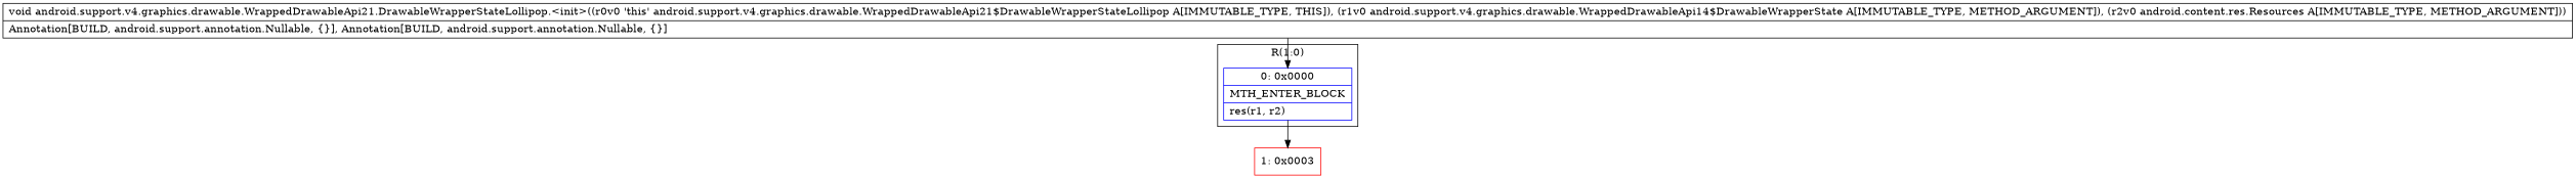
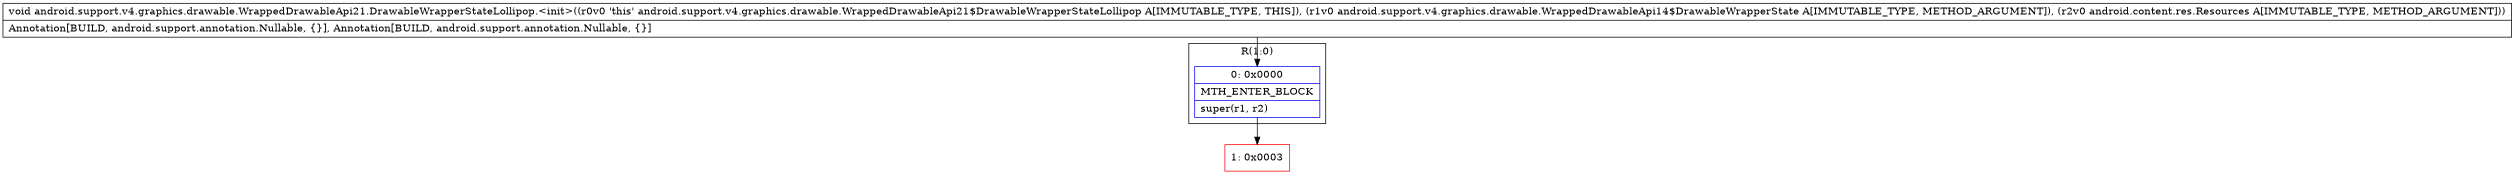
  digraph {
    node [shape=record]
-   n1 [color=blue label="{0\:\ 0x0000|MTH_ENTER_BLOCK\l|res(r1, r2)\l}"]
+   n1 [color=blue label="{0\:\ 0x0000|MTH_ENTER_BLOCK\l|super(r1, r2)\l}"]
    n2 [color=red label="{1\:\ 0x0003}"]
    n3 [label="{void android.support.v4.graphics.drawable.WrappedDrawableApi21.DrawableWrapperStateLollipop.\<init\>((r0v0 'this' android.support.v4.graphics.drawable.WrappedDrawableApi21$DrawableWrapperStateLollipop A[IMMUTABLE_TYPE, THIS]), (r1v0 android.support.v4.graphics.drawable.WrappedDrawableApi14$DrawableWrapperState A[IMMUTABLE_TYPE, METHOD_ARGUMENT]), (r2v0 android.content.res.Resources A[IMMUTABLE_TYPE, METHOD_ARGUMENT]))  | Annotation[BUILD, android.support.annotation.Nullable, \{\}], Annotation[BUILD, android.support.annotation.Nullable, \{\}]\l}"]
    subgraph cluster_1 {
      label="R(1:0)"
      n1
    }
    n1 -> n2
    n3 -> n1
  }
